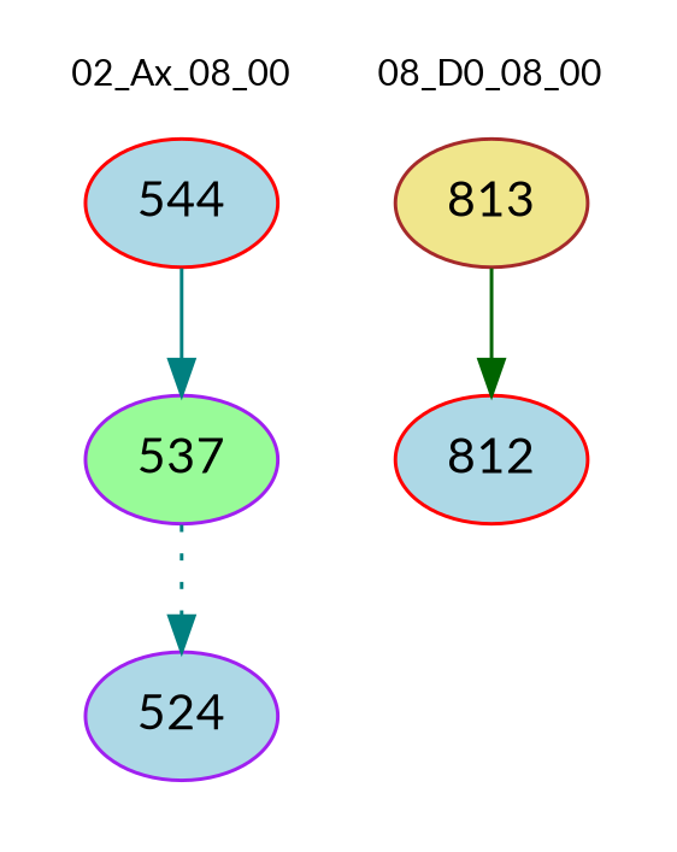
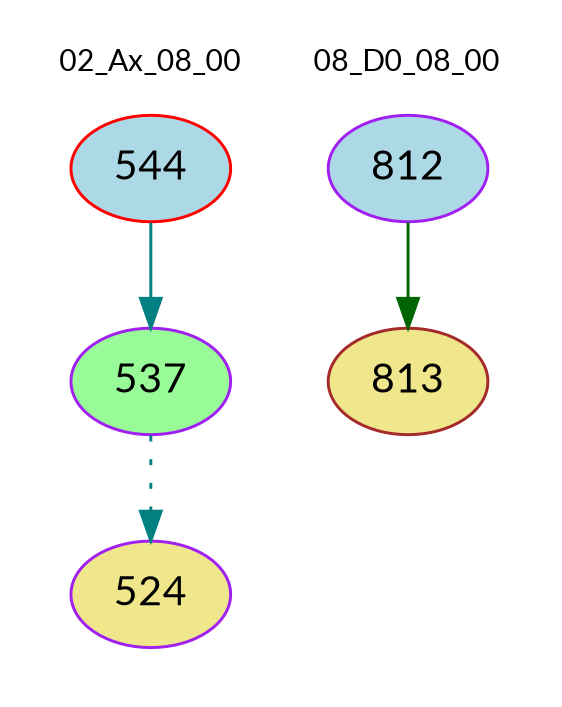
  digraph {
    fontname=Lato
    node [color=red fillcolor=lightblue fontname=Lato style=filled]
    edge [color=teal fontname=Lato style=solid]
    n1 [label=544]
    n2 [color=purple fillcolor=palegreen label=537]
-   n3 [color=purple label=524]
-   n4 [label=812]
+   n3 [color=purple fillcolor=khaki label=524]
+   n4 [color=purple label=812]
    n5 [color=brown fillcolor=khaki label=813]
    subgraph cluster_1 {
      color=white
      fontsize=10
      label="02_Ax_08_00"
      n1
      n2
      n3
    }
    subgraph cluster_2 {
      color=white
      fontsize=10
      label="08_D0_08_00"
      n4
      n5
    }
    n1 -> n2
    n2 -> n3 [style=dotted]
-   n5 -> n4 [color=darkgreen]
+   n4 -> n5 [color=darkgreen]
  }
